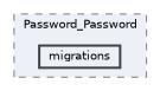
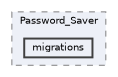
  digraph {
    compound=true
    n1 [color=grey25 fillcolor="#edf0f7" fontname=Helvetica fontsize=10 height=0.2 label=migrations shape=box style="filled,bold" width=0.4]
    subgraph cluster_1 {
      bgcolor="#edf0f7"
      fontname=Helvetica
      fontsize=10
-     label=Password_Password
+     label=Password_Saver
      pencolor=grey50
      style="filled,dashed"
      n1
    }
  }
